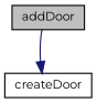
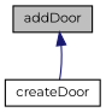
  digraph {
    rankdir=TB
    fontname=Montserrat
    node [color=black fontname=Montserrat fontsize=10 shape=record style=filled]
    n1 [fillcolor=grey75 fontcolor=black height=0.2 label=addDoor width=0.4]
    n2 [fillcolor=white height=0.2 label=createDoor width=0.4]
-   n1 -> n2 [color=midnightblue fontname=Montserrat fontsize=10 labelfontname=Helvetica labelfontsize=10 style=solid]
+   n2 -> n1 [color=midnightblue fontname=Montserrat fontsize=10 labelfontname=Helvetica labelfontsize=10 style=solid]
  }
